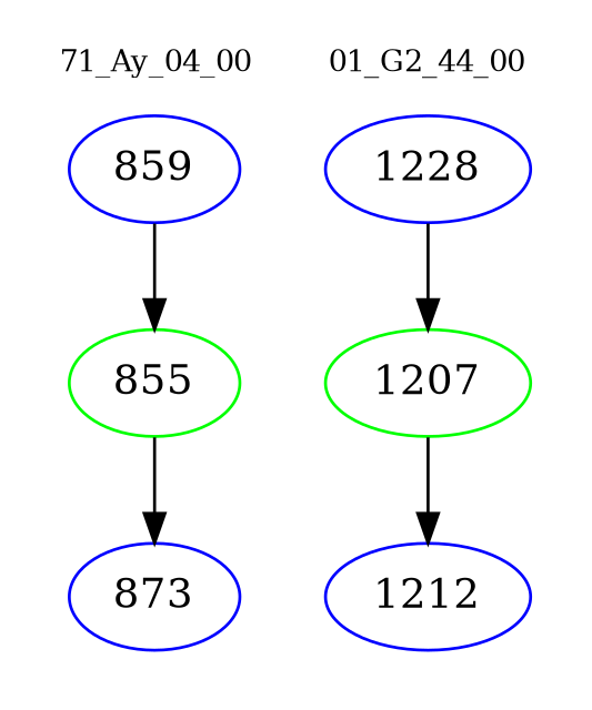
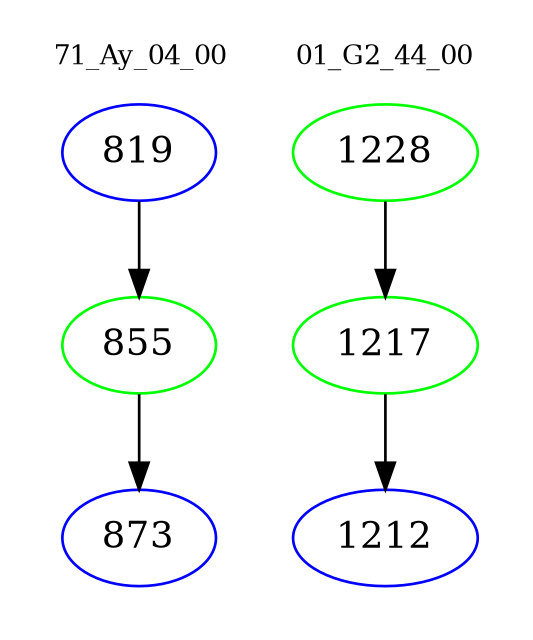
  digraph {
    node [color=blue]
    edge [color=black]
-   n1 [label=859]
+   n1 [label=819]
    n2 [color=green label=855]
    n3 [label=873]
-   n4 [label=1228]
-   n5 [color=green label=1207]
+   n4 [color=green label=1228]
+   n5 [color=green label=1217]
    n6 [label=1212]
    subgraph cluster_1 {
      color=white
      fontsize=10
      label="71_Ay_04_00"
      n1
      n2
      n3
    }
    subgraph cluster_2 {
      color=white
      fontsize=10
      label="01_G2_44_00"
      n4
      n5
      n6
    }
    n1 -> n2
    n2 -> n3
    n4 -> n5
    n5 -> n6
  }
